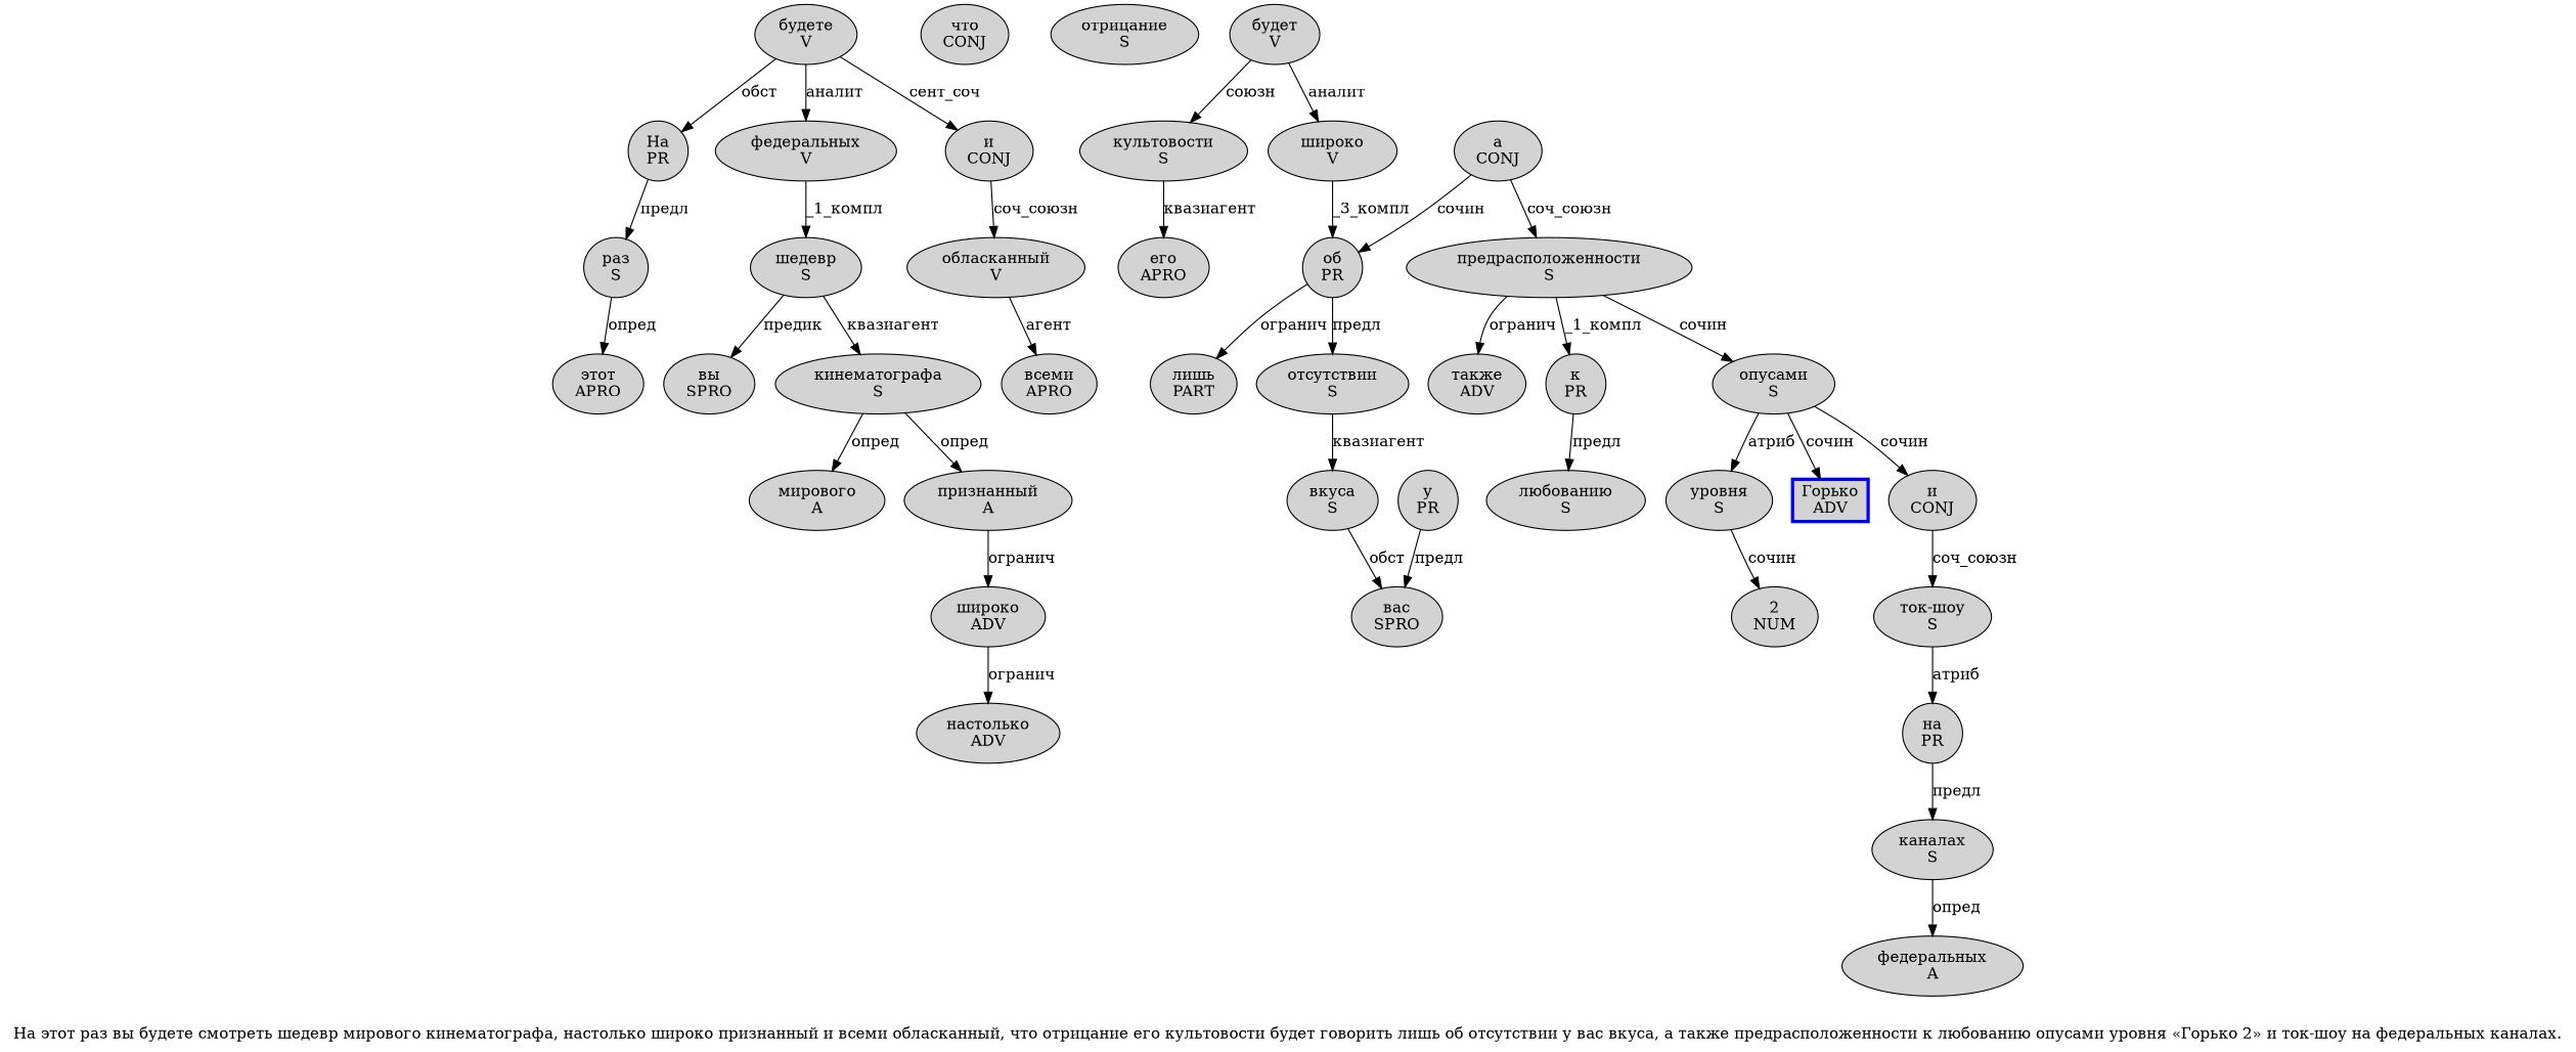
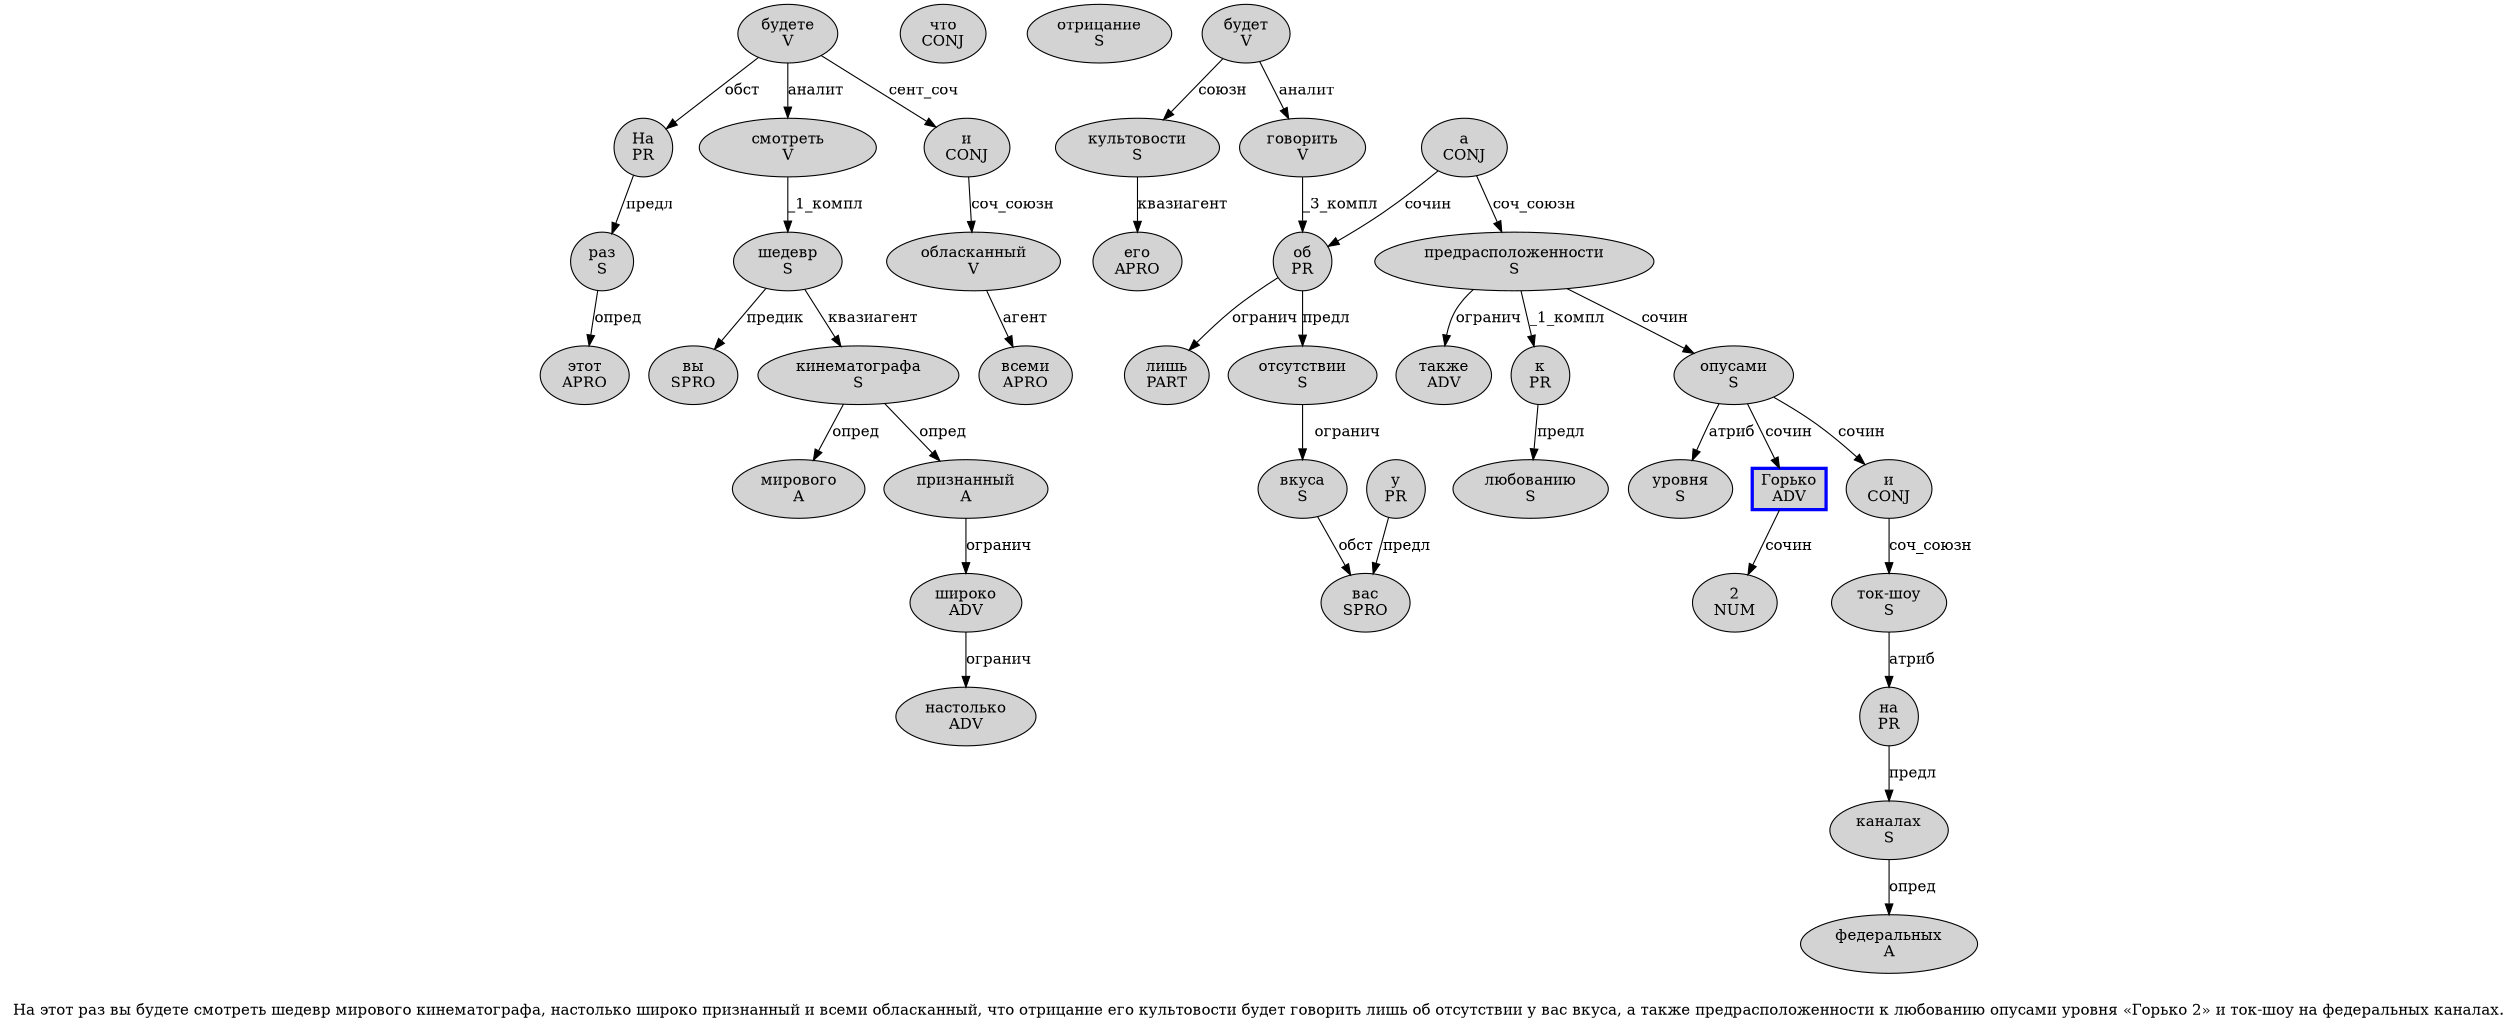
  digraph {
    label="На этот раз вы будете смотреть шедевр мирового кинематографа, настолько широко признанный и всеми обласканный, что отрицание его культовости будет говорить лишь об отсутствии у вас вкуса, а также предрасположенности к любованию опусами уровня «Горько 2» и ток-шоу на федеральных каналах."
    node [fillcolor=lightgray penwidth=1 shape=ellipse style=filled]
    n1 [label="На\nPR"]
    n2 [label="раз\nS"]
    n3 [label="этот\nAPRO"]
    n4 [label="вы\nSPRO"]
    n5 [label="будете\nV"]
-   n6 [label="федеральных\nV"]
+   n6 [label="смотреть\nV"]
    n7 [label="и\nCONJ"]
    n8 [label="шедевр\nS"]
    n9 [label="обласканный\nV"]
    n10 [label="кинематографа\nS"]
    n11 [label="мирового\nA"]
    n12 [label="признанный\nA"]
    n13 [label="широко\nADV"]
    n14 [label="настолько\nADV"]
    n15 [label="всеми\nAPRO"]
    n16 [label="что\nCONJ"]
    n17 [label="отрицание\nS"]
    n18 [label="его\nAPRO"]
    n19 [label="культовости\nS"]
    n20 [label="будет\nV"]
-   n21 [label="широко\nV"]
+   n21 [label="говорить\nV"]
    n22 [label="об\nPR"]
    n23 [label="лишь\nPART"]
    n24 [label="отсутствии\nS"]
    n25 [label="вкуса\nS"]
    n26 [label="а\nCONJ"]
    n27 [label="предрасположенности\nS"]
    n28 [label="вас\nSPRO"]
    n29 [label="у\nPR"]
    n30 [label="также\nADV"]
    n31 [label="к\nPR"]
    n32 [label="опусами\nS"]
    n33 [label="любованию\nS"]
    n34 [label="уровня\nS"]
    n35 [color=blue label="Горько\nADV" penwidth=3 shape=box]
    n36 [label="и\nCONJ"]
    n37 [label="2\nNUM"]
    n38 [label="ток-шоу\nS"]
    n39 [label="на\nPR"]
    n40 [label="каналах\nS"]
    n41 [label="федеральных\nA"]
    n1 -> n2 [label="предл"]
    n2 -> n3 [label="опред"]
    n5 -> n1 [label="обст"]
    n5 -> n6 [label="аналит"]
    n5 -> n7 [label="сент_соч"]
    n6 -> n8 [label="_1_компл"]
    n7 -> n9 [label="соч_союзн"]
    n8 -> n4 [label="предик"]
    n8 -> n10 [label="квазиагент"]
    n9 -> n15 [label="агент"]
    n10 -> n11 [label="опред"]
    n10 -> n12 [label="опред"]
    n12 -> n13 [label="огранич"]
    n13 -> n14 [label="огранич"]
    n19 -> n18 [label="квазиагент"]
    n20 -> n19 [label="союзн"]
    n20 -> n21 [label="аналит"]
    n21 -> n22 [label="_3_компл"]
    n22 -> n23 [label="огранич"]
    n22 -> n24 [label="предл"]
-   n24 -> n25 [label="квазиагент"]
+   n24 -> n25 [label="огранич"]
    n25 -> n28 [label="обст"]
    n26 -> n22 [label="сочин"]
    n26 -> n27 [label="соч_союзн"]
    n27 -> n30 [label="огранич"]
    n27 -> n31 [label="_1_компл"]
    n27 -> n32 [label="сочин"]
    n29 -> n28 [label="предл"]
    n31 -> n33 [label="предл"]
    n32 -> n34 [label="атриб"]
    n32 -> n35 [label="сочин"]
    n32 -> n36 [label="сочин"]
-   n34 -> n37 [label="сочин"]
+   n35 -> n37 [label="сочин"]
    n36 -> n38 [label="соч_союзн"]
    n38 -> n39 [label="атриб"]
    n39 -> n40 [label="предл"]
    n40 -> n41 [label="опред"]
  }
